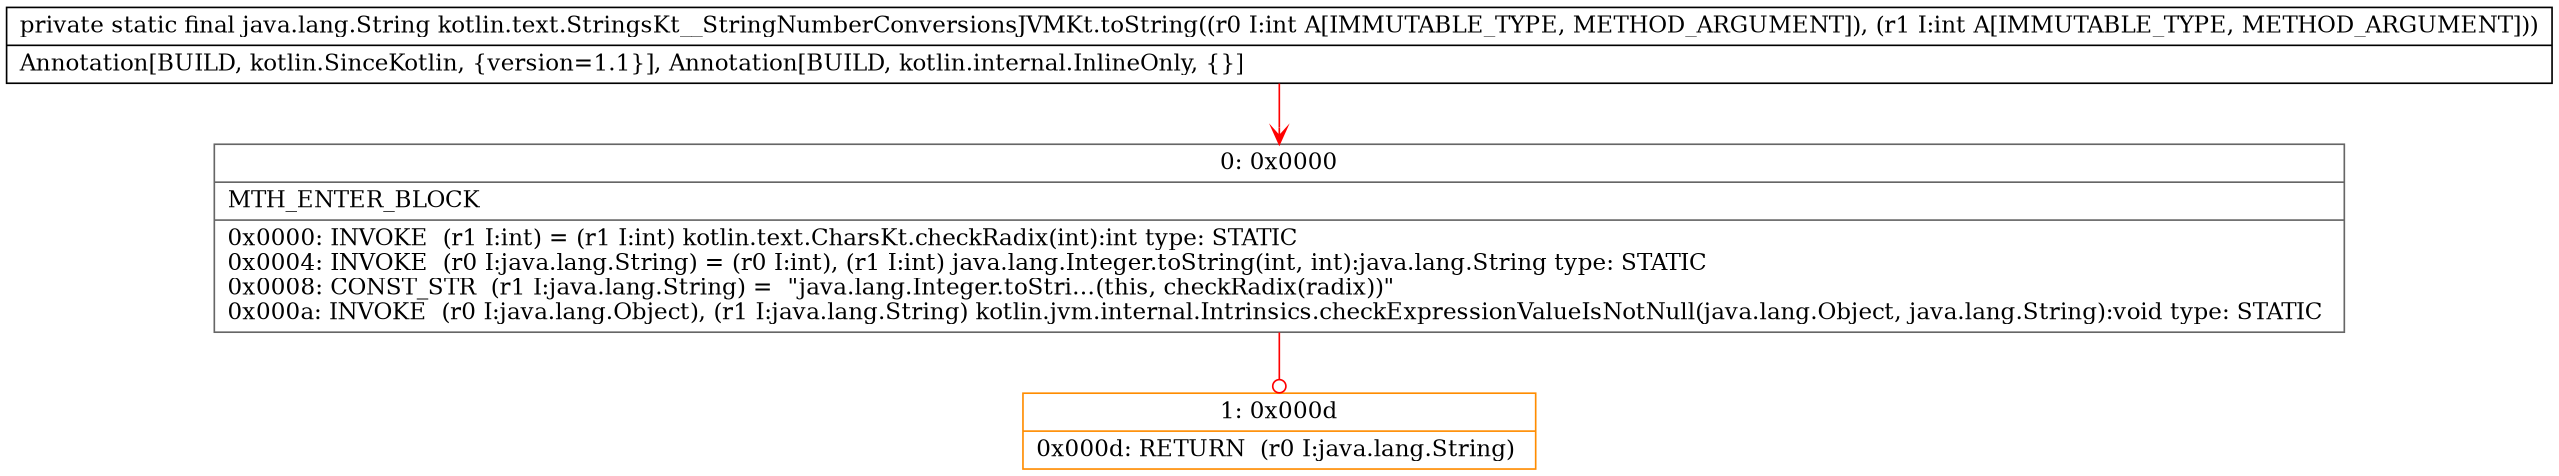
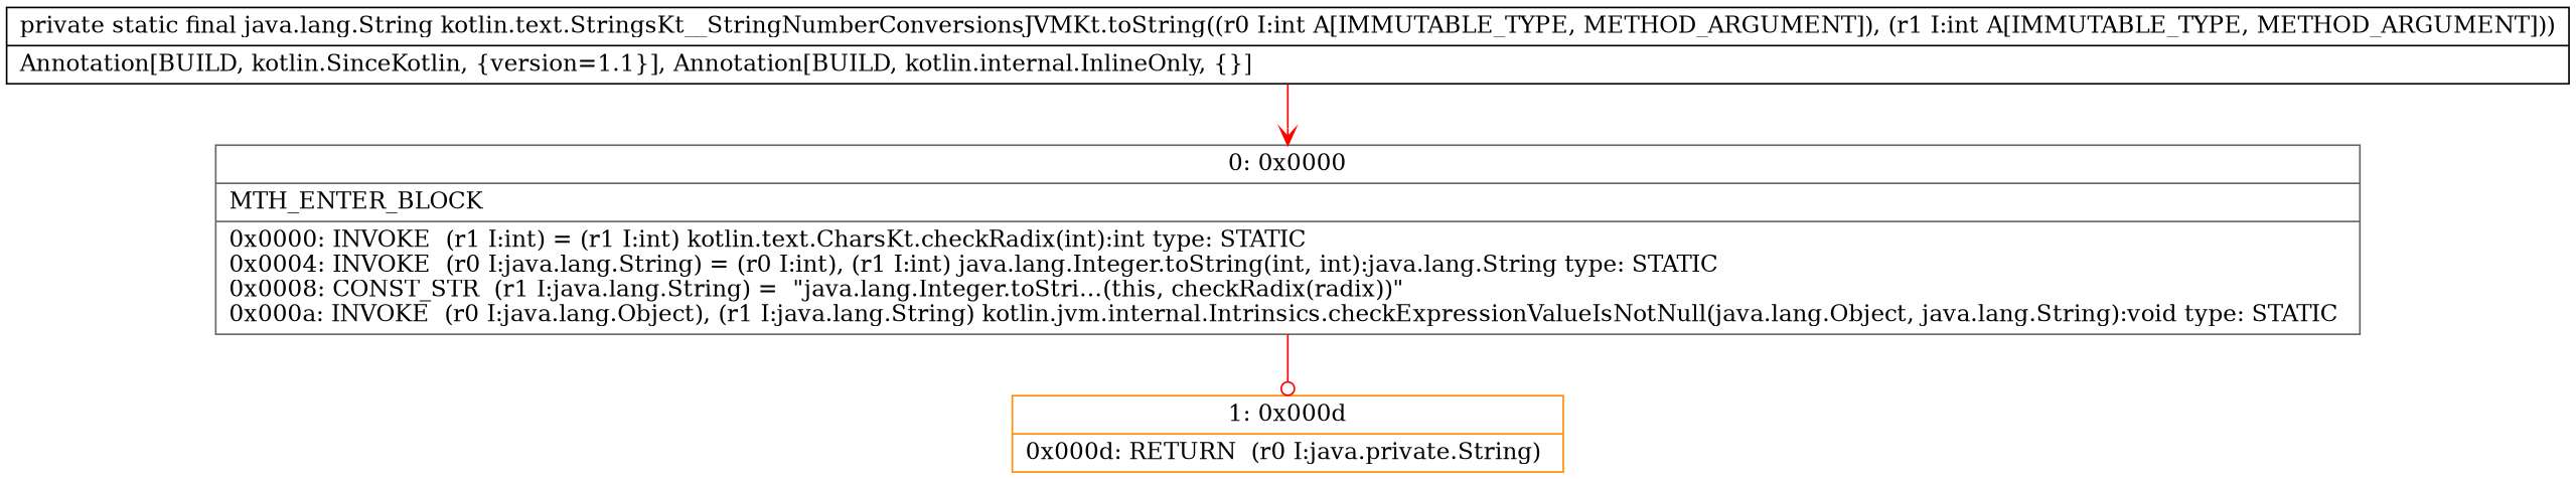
  digraph {
    node [shape=record]
    edge [color=red]
    n1 [label="{0\:\ 0x0000|MTH_ENTER_BLOCK\l|0x0000: INVOKE  (r1 I:int) = (r1 I:int) kotlin.text.CharsKt.checkRadix(int):int type: STATIC \l0x0004: INVOKE  (r0 I:java.lang.String) = (r0 I:int), (r1 I:int) java.lang.Integer.toString(int, int):java.lang.String type: STATIC \l0x0008: CONST_STR  (r1 I:java.lang.String) =  \"java.lang.Integer.toStri…(this, checkRadix(radix))\" \l0x000a: INVOKE  (r0 I:java.lang.Object), (r1 I:java.lang.String) kotlin.jvm.internal.Intrinsics.checkExpressionValueIsNotNull(java.lang.Object, java.lang.String):void type: STATIC \l}" color=gray40]
-   n2 [label="{1\:\ 0x000d|0x000d: RETURN  (r0 I:java.lang.String) \l}" color=darkorange]
+   n2 [label="{1\:\ 0x000d|0x000d: RETURN  (r0 I:java.private.String) \l}" color=darkorange]
    n3 [label="{private static final java.lang.String kotlin.text.StringsKt__StringNumberConversionsJVMKt.toString((r0 I:int A[IMMUTABLE_TYPE, METHOD_ARGUMENT]), (r1 I:int A[IMMUTABLE_TYPE, METHOD_ARGUMENT]))  | Annotation[BUILD, kotlin.SinceKotlin, \{version=1.1\}], Annotation[BUILD, kotlin.internal.InlineOnly, \{\}]\l}" color=black]
    n1 -> n2 [arrowhead=odot]
    n3 -> n1 [arrowhead=vee]
  }
